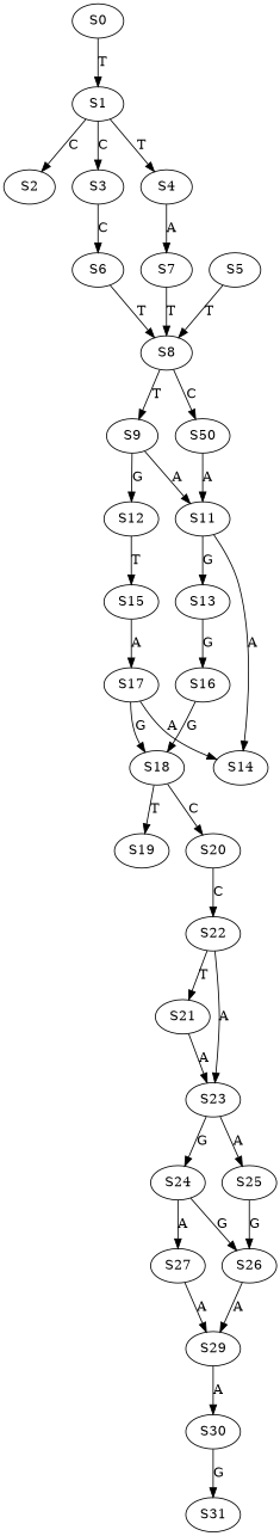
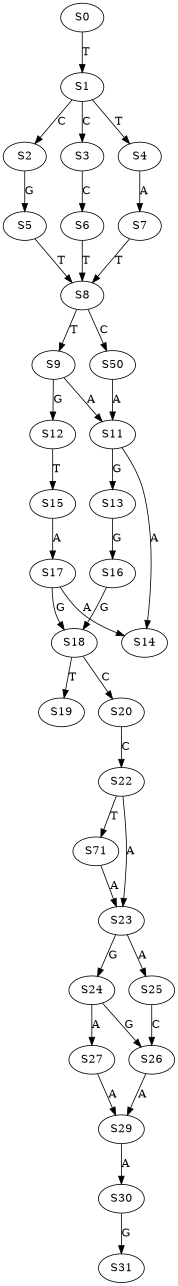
  strict digraph {
    S0
    S1
    S2
    S3
    S4
    S5
    S6
    S7
    S8
    S9
    n11 [label=S50]
    S11
    S12
    S13
    S14
    S15
    S16
    S17
    S18
    S19
    S20
    S22
-   S21
+   S21 [label=S71]
    S23
    S24
    S25
    S26
    S27
    S29
    S30
    S31
    S0 -> S1 [label=T]
    S1 -> S2 [label=C]
    S1 -> S3 [label=C]
    S1 -> S4 [label=T]
+   S2 -> S5 [label=G]
    S3 -> S6 [label=C]
    S4 -> S7 [label=A]
    S5 -> S8 [label=T]
    S6 -> S8 [label=T]
    S7 -> S8 [label=T]
    S8 -> S9 [label=T]
    S8 -> n11 [label=C]
    S9 -> S11 [label=A]
    S9 -> S12 [label=G]
    n11 -> S11 [label=A]
    S11 -> S13 [label=G]
    S11 -> S14 [label=A]
    S12 -> S15 [label=T]
    S13 -> S16 [label=G]
    S15 -> S17 [label=A]
    S16 -> S18 [label=G]
    S17 -> S14 [label=A]
    S17 -> S18 [label=G]
    S18 -> S19 [label=T]
    S18 -> S20 [label=C]
    S20 -> S22 [label=C]
    S22 -> S21 [label=T]
    S22 -> S23 [label=A]
    S21 -> S23 [label=A]
    S23 -> S24 [label=G]
    S23 -> S25 [label=A]
    S24 -> S26 [label=G]
    S24 -> S27 [label=A]
-   S25 -> S26 [label=G]
+   S25 -> S26 [label=C]
    S26 -> S29 [label=A]
    S27 -> S29 [label=A]
    S29 -> S30 [label=A]
    S30 -> S31 [label=G]
  }
